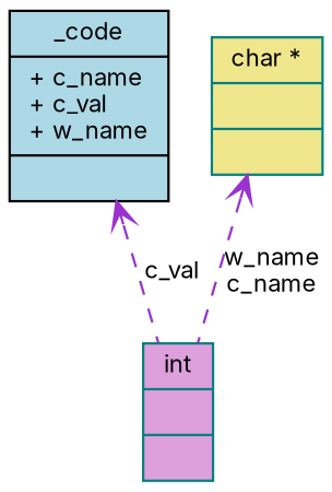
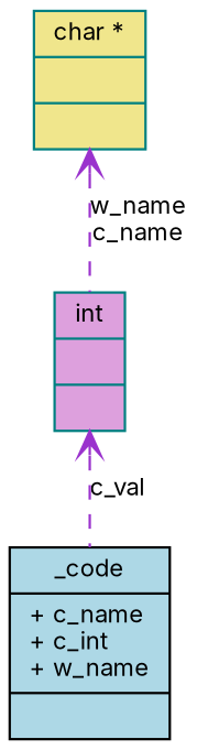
  digraph {
    fontname=Inter
    node [color=teal fontname=Inter fontsize=10 shape=record style=filled]
    edge [arrowtail=open color=darkorchid3 dir=back fontname=Inter fontsize=10 labelfontname=Helvetica labelfontsize=10 style=dashed]
-   n1 [color=black fillcolor=lightblue fontcolor=black height=0.2 label="{_code\n|+ c_name\l+ c_val\l+ w_name\l|}" width=0.4]
+   n1 [color=black fillcolor=lightblue fontcolor=black height=0.2 label="{_code\n|+ c_name\l+ c_int\l+ w_name\l|}" width=0.4]
    n2 [fillcolor=plum height=0.2 label="{int\n||}" width=0.4]
    n3 [fillcolor=khaki height=0.2 label="{char *\n||}" width=0.4]
-   n1 -> n2 [label=c_val]
+   n2 -> n1 [label=c_val]
    n3 -> n2 [label="w_name\nc_name"]
  }
